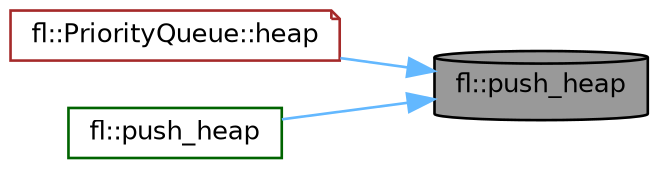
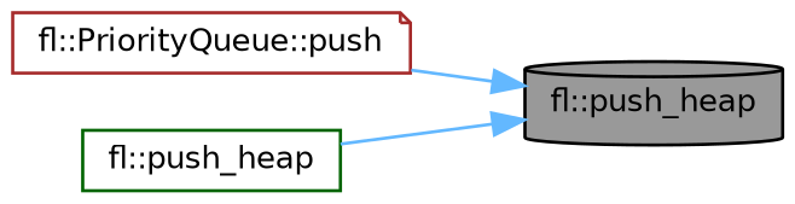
  digraph {
    rankdir=RL
    node [fillcolor=white fontname=Helvetica fontsize=10 style=filled]
    edge [color=steelblue1 dir=back fontname=Helvetica fontsize=10 labelfontname=Helvetica labelfontsize=10 style=solid]
    n1 [color=black fillcolor=grey60 fontcolor=black height=0.2 label="fl::push_heap" shape=cylinder width=0.4]
-   n2 [color=brown height=0.2 label="fl::PriorityQueue::heap" shape=note width=0.4]
+   n2 [color=brown height=0.2 label="fl::PriorityQueue::push" shape=note width=0.4]
    n3 [color=darkgreen height=0.2 label="fl::push_heap" shape=box width=0.4]
    n1 -> n2
    n1 -> n3
  }
